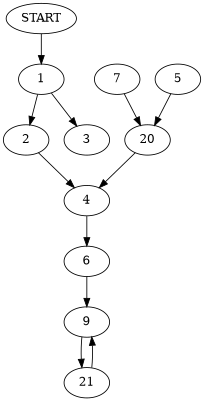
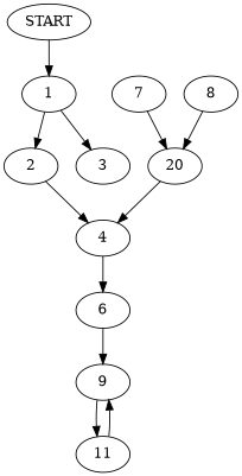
  digraph {
    n1 [label=START]
    1
    2
    3
    4
    6
    9
    n8 [label=20]
    7
-   8 [label=5]
-   11 [label=21]
+   8
+   11
    n1 -> 1
    1 -> 2
    1 -> 3
    2 -> 4
    4 -> 6
    6 -> 9
    9 -> 11
    n8 -> 4
    7 -> n8
    8 -> n8
    11 -> 9
  }
